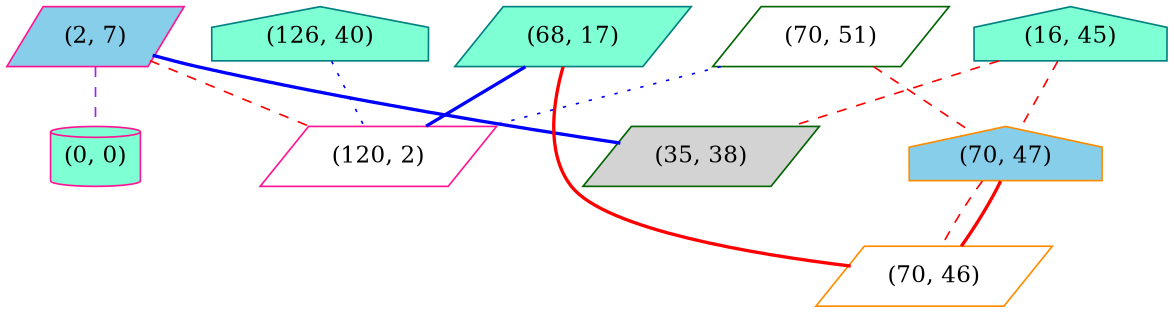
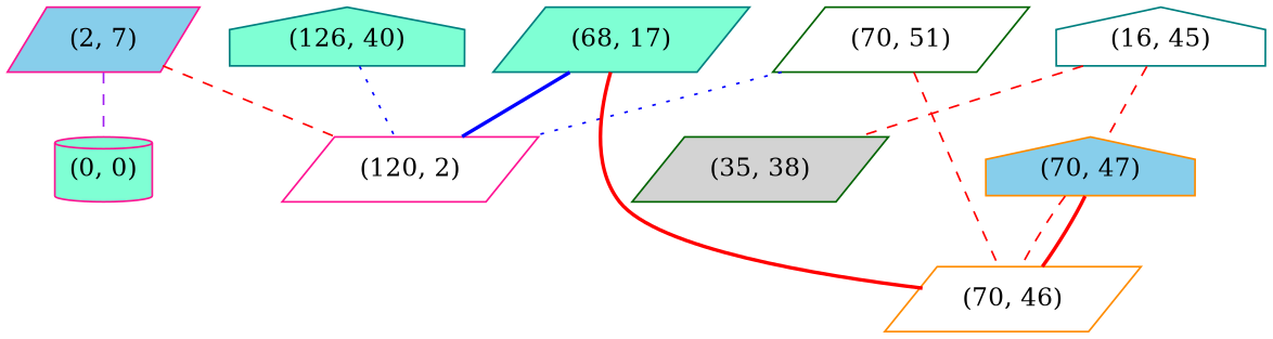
  graph {
    node [color=deeppink fillcolor=aquamarine shape=parallelogram style=filled]
    edge [color=red style=dashed weight=1]
    "(2, 7)" [fillcolor=skyblue]
    "(0, 0)" [shape=cylinder]
    "(120, 2)" [fillcolor=white]
    "(35, 38)" [color=darkgreen fillcolor=lightgrey]
    "(70, 51)" [color=darkgreen fillcolor=white]
    "(70, 47)" [color=darkorange fillcolor=skyblue shape=house]
    "(70, 46)" [color=darkorange fillcolor=white]
-   "(16, 45)" [color=teal shape=house]
+   "(16, 45)" [color=teal fillcolor=white shape=house]
    "(126, 40)" [color=teal shape=house]
    n10 [color=teal label="(68, 17)"]
    "(2, 7)" -- "(0, 0)" [color=purple weight=4]
    "(2, 7)" -- "(120, 2)"
-   "(2, 7)" -- "(35, 38)" [color=blue style=bold weight=3]
    "(70, 51)" -- "(120, 2)" [color=blue style=dotted weight=3]
-   "(70, 51)" -- "(70, 47)"
+   "(70, 51)" -- "(70, 46)"
    "(70, 47)" -- "(70, 46)"
    "(70, 47)" -- "(70, 46)" [style=bold]
    "(16, 45)" -- "(35, 38)"
    "(16, 45)" -- "(70, 47)"
    "(126, 40)" -- "(120, 2)" [color=blue style=dotted weight=3]
    n10 -- "(120, 2)" [color=blue style=bold weight=3]
    n10 -- "(70, 46)" [style=bold]
  }
